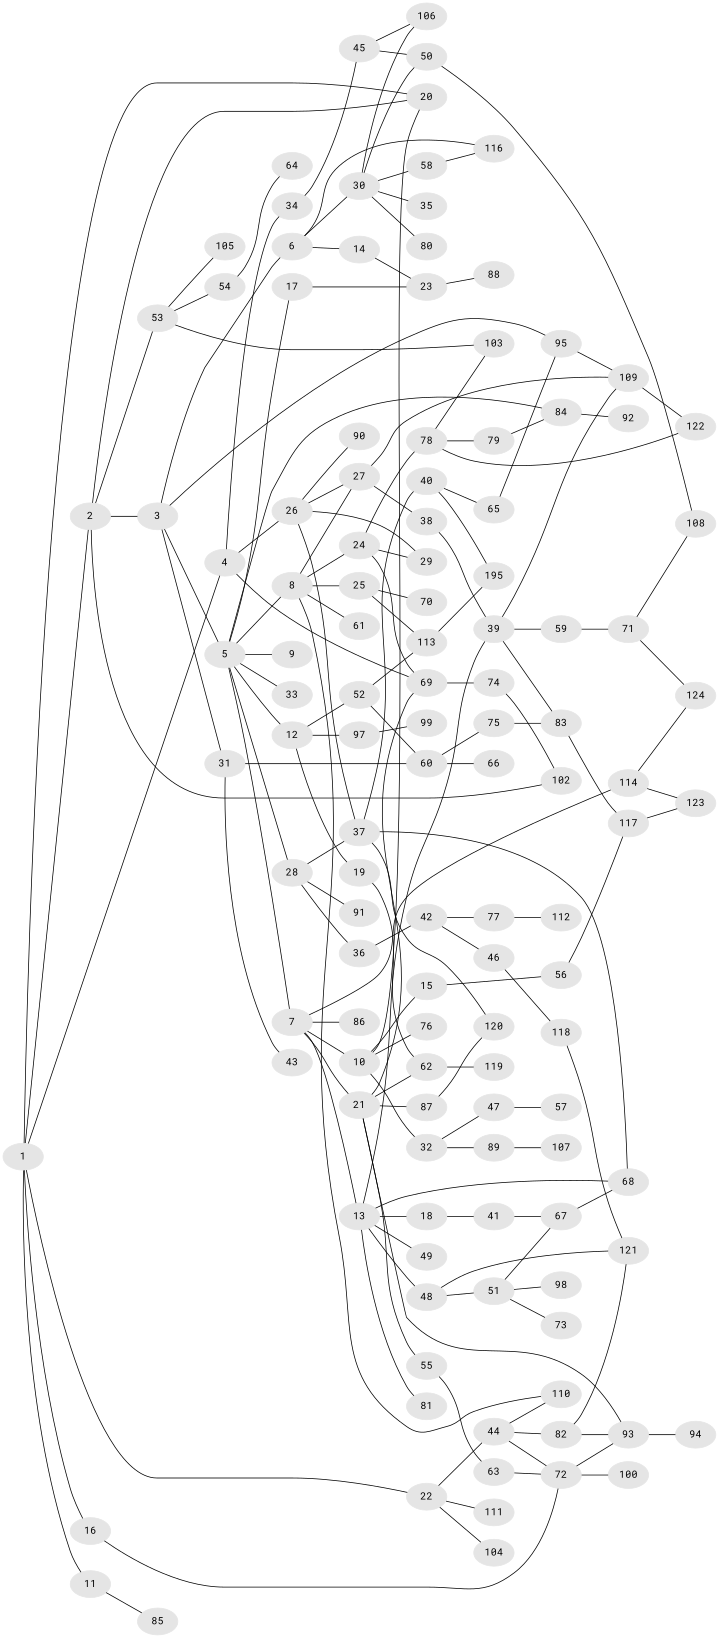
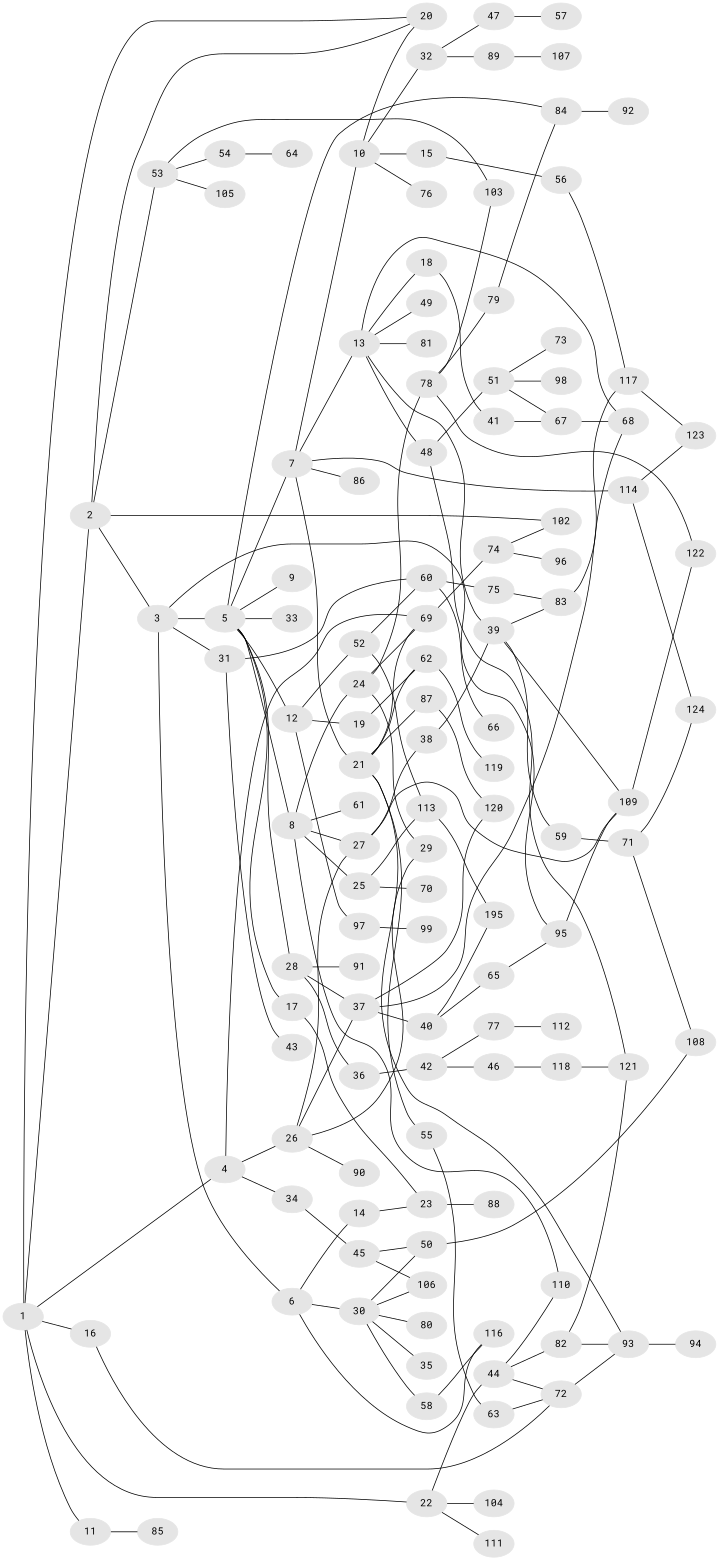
  graph {
    fontname="Roboto Mono"
    rankdir=LR
    node [color=gray90 fontname="Roboto Mono" style=filled]
    edge [fontname="Roboto Mono"]
    1
    2
    4
    11
    16
    20
    22
    3
    53
    102
    26
    34
    69
    85
    72
    44
    104
    111
    5
    6
    31
    95
    54
    103
    105
    7
    8
    9
    12
    17
    28
    33
    84
    14
    30
    116
    43
    60
    109
    27
    29
    37
    90
    45
    74
    10
    13
    21
    86
    114
    24
    25
    61
    110
    19
    52
    97
    23
    36
    91
    92
    35
    50
    58
    80
    106
    15
    32
    76
    18
    39
    48
    49
    68
    81
    62
    55
    87
    93
    124
    123
    78
    70
    113
    38
    56
    47
    89
    99
    41
    59
    83
    51
    121
    88
    117
-   100
    67
    119
    63
    120
    94
    82
    79
    122
    n106 [label=195]
    40
    42
    108
    66
    75
    57
    107
    46
    77
    65
    71
    118
    112
    73
    98
    64
+   96
    1 -- 2
    1 -- 4
    1 -- 11
    1 -- 16
    1 -- 20
    1 -- 22
    2 -- 20
    2 -- 3
    2 -- 53
    2 -- 102
    4 -- 26
    4 -- 34
    4 -- 69
    11 -- 85
    16 -- 72
    22 -- 44
    22 -- 104
    22 -- 111
    3 -- 5
    3 -- 6
    3 -- 31
    3 -- 95
    53 -- 54
    53 -- 103
    53 -- 105
    26 -- 27
    26 -- 29
    26 -- 37
    26 -- 90
    34 -- 45
    69 -- 74
    72 -- 93
-   72 -- 100
    44 -- 72
    44 -- 110
    44 -- 82
    5 -- 7
    5 -- 8
    5 -- 9
    5 -- 12
    5 -- 17
    5 -- 28
    5 -- 33
    5 -- 84
    6 -- 14
    6 -- 30
    6 -- 116
    31 -- 43
    31 -- 60
    95 -- 109
    54 -- 64
    7 -- 10
    7 -- 13
    7 -- 21
    7 -- 86
    7 -- 114
    8 -- 27
    8 -- 24
    8 -- 25
    8 -- 61
    8 -- 110
    12 -- 19
    12 -- 52
    12 -- 97
    17 -- 23
    28 -- 37
    28 -- 36
    28 -- 91
    84 -- 92
    14 -- 23
    30 -- 35
    30 -- 50
    30 -- 58
    30 -- 80
    30 -- 106
    60 -- 66
    60 -- 75
    109 -- 122
    27 -- 109
    27 -- 38
    37 -- 68
    37 -- 120
    37 -- 40
    45 -- 50
    45 -- 106
    74 -- 102
+   74 -- 96
    10 -- 20
    10 -- 15
    10 -- 32
    10 -- 76
    13 -- 18
    13 -- 39
    13 -- 48
    13 -- 49
    13 -- 68
    13 -- 81
    21 -- 69
    21 -- 62
    21 -- 55
    21 -- 87
    21 -- 93
    114 -- 124
    114 -- 123
    24 -- 69
    24 -- 29
    24 -- 78
    25 -- 70
    25 -- 113
    19 -- 62
    52 -- 60
    52 -- 113
    97 -- 99
    23 -- 88
    36 -- 42
    50 -- 108
    58 -- 116
    15 -- 56
    32 -- 47
    32 -- 89
    18 -- 41
    39 -- 109
    39 -- 59
    39 -- 83
    48 -- 51
    48 -- 121
    62 -- 119
    55 -- 63
    87 -- 120
    93 -- 94
    78 -- 103
    78 -- 79
    78 -- 122
    113 -- n106
    38 -- 39
    56 -- 117
    47 -- 57
    89 -- 107
    41 -- 67
    59 -- 71
    83 -- 117
    51 -- 67
    51 -- 73
    51 -- 98
    117 -- 123
    67 -- 68
    63 -- 72
    82 -- 93
    82 -- 121
    79 -- 84
    40 -- n106
    40 -- 65
    42 -- 46
    42 -- 77
    75 -- 83
    46 -- 118
    77 -- 112
    65 -- 95
    71 -- 124
    71 -- 108
    118 -- 121
  }
